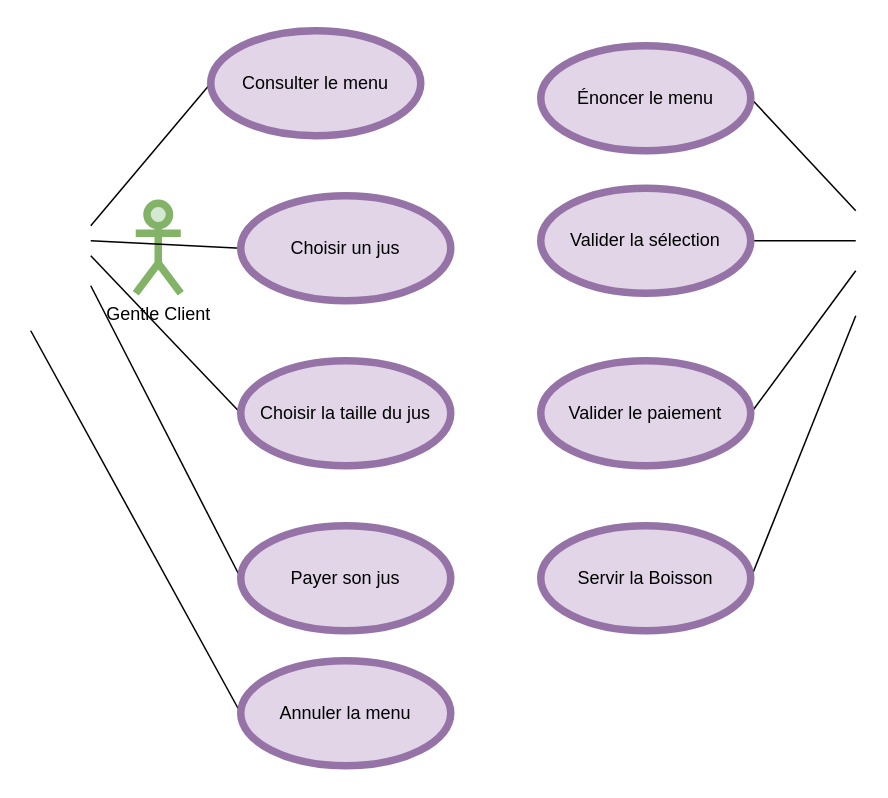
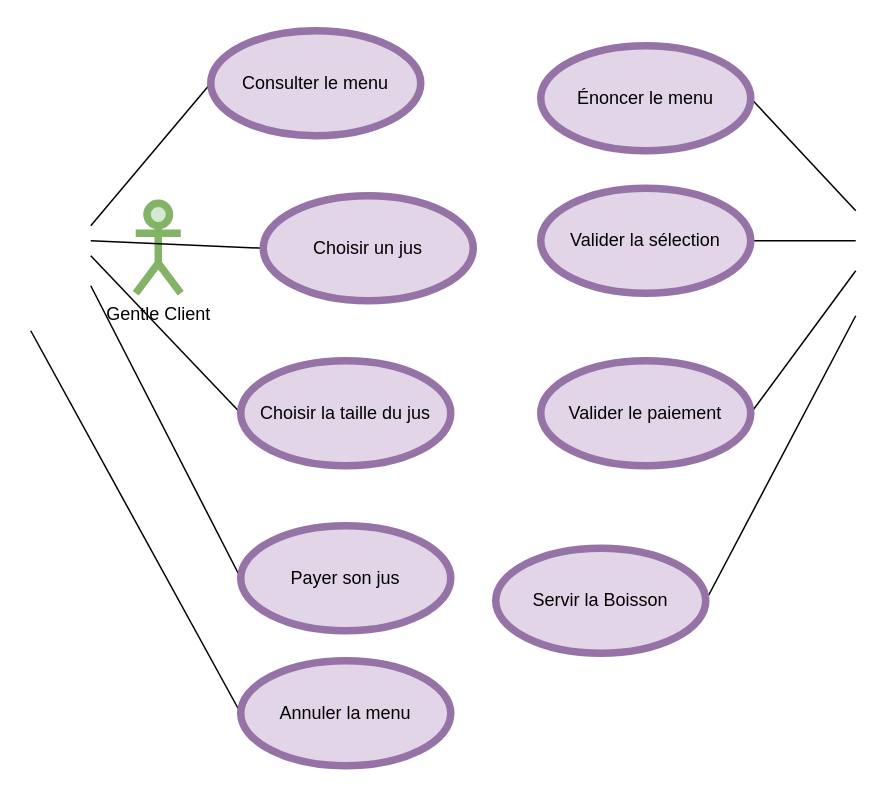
  <mxCell id="0" />
  <mxCell id="1" parent="0" />
  <mxCell id="2" value="Gentle Client" style="shape=umlActor;verticalLabelPosition=bottom;verticalAlign=top;html=1;fillColor=#d5e8d4;strokeColor=#82b366;strokeWidth=5;" parent="1" vertex="1"><mxGeometry x="90" y="135" width="30" height="60" as="geometry" /></mxCell>
  <mxCell id="3" style="rounded=0;orthogonalLoop=1;jettySize=auto;html=1;exitX=0;exitY=0.5;exitDx=0;exitDy=0;endArrow=none;endFill=0;strokeColor=#000000;" parent="1" source="4" edge="1"><mxGeometry relative="1" as="geometry"><mxPoint x="60" y="150" as="targetPoint" /></mxGeometry></mxCell>
  <mxCell id="4" value="Consulter le menu" style="ellipse;whiteSpace=wrap;html=1;fillColor=#e1d5e7;strokeColor=#9673a6;strokeWidth=5;" parent="1" vertex="1"><mxGeometry x="140" y="20" width="140" height="70" as="geometry" /></mxCell>
  <mxCell id="5" style="edgeStyle=none;rounded=0;orthogonalLoop=1;jettySize=auto;html=1;exitX=0;exitY=0.5;exitDx=0;exitDy=0;endArrow=none;endFill=0;strokeColor=#000000;" parent="1" source="6" edge="1"><mxGeometry relative="1" as="geometry"><mxPoint x="60" y="160" as="targetPoint" /></mxGeometry></mxCell>
- <mxCell id="6" value="Choisir un jus" style="ellipse;whiteSpace=wrap;html=1;fillColor=#e1d5e7;strokeColor=#9673a6;strokeWidth=5;" parent="1" vertex="1"><mxGeometry x="160" y="130" width="140" height="70" as="geometry" /></mxCell>
+ <mxCell id="6" value="Choisir un jus" style="ellipse;whiteSpace=wrap;html=1;fillColor=#e1d5e7;strokeColor=#9673a6;strokeWidth=5;" parent="1" vertex="1"><mxGeometry x="175" y="130" width="140" height="70" as="geometry" /></mxCell>
  <mxCell id="7" style="edgeStyle=none;rounded=0;orthogonalLoop=1;jettySize=auto;html=1;exitX=0;exitY=0.5;exitDx=0;exitDy=0;endArrow=none;endFill=0;strokeColor=#000000;" parent="1" source="8" edge="1"><mxGeometry relative="1" as="geometry"><mxPoint x="60" y="170" as="targetPoint" /></mxGeometry></mxCell>
  <mxCell id="8" value="Choisir la taille du jus" style="ellipse;whiteSpace=wrap;html=1;fillColor=#e1d5e7;strokeColor=#9673a6;strokeWidth=5;" parent="1" vertex="1"><mxGeometry x="160" y="240" width="140" height="70" as="geometry" /></mxCell>
  <mxCell id="9" style="edgeStyle=none;rounded=0;orthogonalLoop=1;jettySize=auto;html=1;exitX=1;exitY=0.5;exitDx=0;exitDy=0;endArrow=none;endFill=0;strokeColor=#000000;" parent="1" source="10" edge="1"><mxGeometry relative="1" as="geometry"><mxPoint x="570" y="210" as="targetPoint" /></mxGeometry></mxCell>
- <mxCell id="10" value="Servir la Boisson" style="ellipse;whiteSpace=wrap;html=1;fillColor=#e1d5e7;strokeColor=#9673a6;strokeWidth=5;" parent="1" vertex="1"><mxGeometry x="360" y="350" width="140" height="70" as="geometry" /></mxCell>
+ <mxCell id="10" value="Servir la Boisson" style="ellipse;whiteSpace=wrap;html=1;fillColor=#e1d5e7;strokeColor=#9673a6;strokeWidth=5;" parent="1" vertex="1"><mxGeometry x="330" y="365" width="140" height="70" as="geometry" /></mxCell>
  <mxCell id="11" style="edgeStyle=none;rounded=0;orthogonalLoop=1;jettySize=auto;html=1;exitX=1;exitY=0.5;exitDx=0;exitDy=0;endArrow=none;endFill=0;strokeColor=#000000;" parent="1" source="12" edge="1"><mxGeometry relative="1" as="geometry"><mxPoint x="570" y="180" as="targetPoint" /></mxGeometry></mxCell>
  <mxCell id="12" value="Valider le paiement" style="ellipse;whiteSpace=wrap;html=1;fillColor=#e1d5e7;strokeColor=#9673a6;strokeWidth=5;" parent="1" vertex="1"><mxGeometry x="360" y="240" width="140" height="70" as="geometry" /></mxCell>
  <mxCell id="13" style="edgeStyle=none;rounded=0;orthogonalLoop=1;jettySize=auto;html=1;exitX=1;exitY=0.5;exitDx=0;exitDy=0;endArrow=none;endFill=0;strokeColor=#000000;" parent="1" source="14" edge="1"><mxGeometry relative="1" as="geometry"><mxPoint x="570" y="140" as="targetPoint" /></mxGeometry></mxCell>
  <mxCell id="14" value="Énoncer le menu" style="ellipse;whiteSpace=wrap;html=1;fillColor=#e1d5e7;strokeColor=#9673a6;strokeWidth=5;" parent="1" vertex="1"><mxGeometry x="360" y="30" width="140" height="70" as="geometry" /></mxCell>
  <mxCell id="15" style="edgeStyle=none;rounded=0;orthogonalLoop=1;jettySize=auto;html=1;exitX=1;exitY=0.5;exitDx=0;exitDy=0;endArrow=none;endFill=0;strokeColor=#000000;" parent="1" source="16" edge="1"><mxGeometry relative="1" as="geometry"><mxPoint x="570" y="160" as="targetPoint" /></mxGeometry></mxCell>
  <mxCell id="16" value="Valider la sélection" style="ellipse;whiteSpace=wrap;html=1;fillColor=#e1d5e7;strokeColor=#9673a6;strokeWidth=5;" parent="1" vertex="1"><mxGeometry x="360" y="125" width="140" height="70" as="geometry" /></mxCell>
  <mxCell id="17" style="edgeStyle=none;rounded=0;orthogonalLoop=1;jettySize=auto;html=1;exitX=0;exitY=0.5;exitDx=0;exitDy=0;endArrow=none;endFill=0;strokeColor=#000000;" parent="1" source="18" edge="1"><mxGeometry relative="1" as="geometry"><mxPoint x="60" y="190" as="targetPoint" /></mxGeometry></mxCell>
  <mxCell id="18" value="Payer son jus" style="ellipse;whiteSpace=wrap;html=1;fillColor=#e1d5e7;strokeColor=#9673a6;strokeWidth=5;" parent="1" vertex="1"><mxGeometry x="160" y="350" width="140" height="70" as="geometry" /></mxCell>
  <mxCell id="19" style="edgeStyle=none;rounded=0;orthogonalLoop=1;jettySize=auto;html=1;exitX=0;exitY=0.5;exitDx=0;exitDy=0;endArrow=none;endFill=0;strokeColor=#000000;" edge="1" parent="1" source="20"><mxGeometry relative="1" as="geometry"><mxPoint x="20" y="220" as="targetPoint" /></mxGeometry></mxCell>
  <mxCell id="20" value="Annuler la menu" style="ellipse;whiteSpace=wrap;html=1;fillColor=#e1d5e7;strokeColor=#9673a6;strokeWidth=5;" vertex="1" parent="1"><mxGeometry x="160" y="440" width="140" height="70" as="geometry" /></mxCell>
